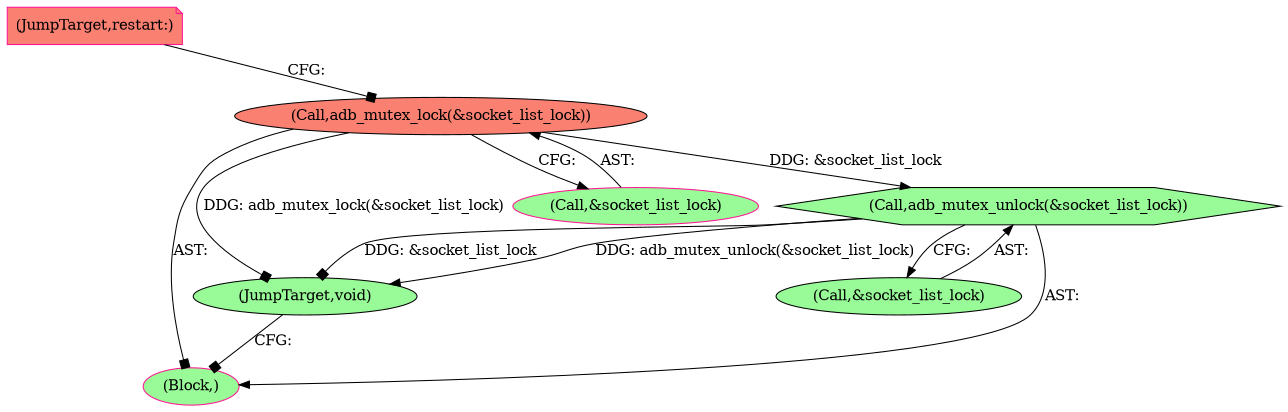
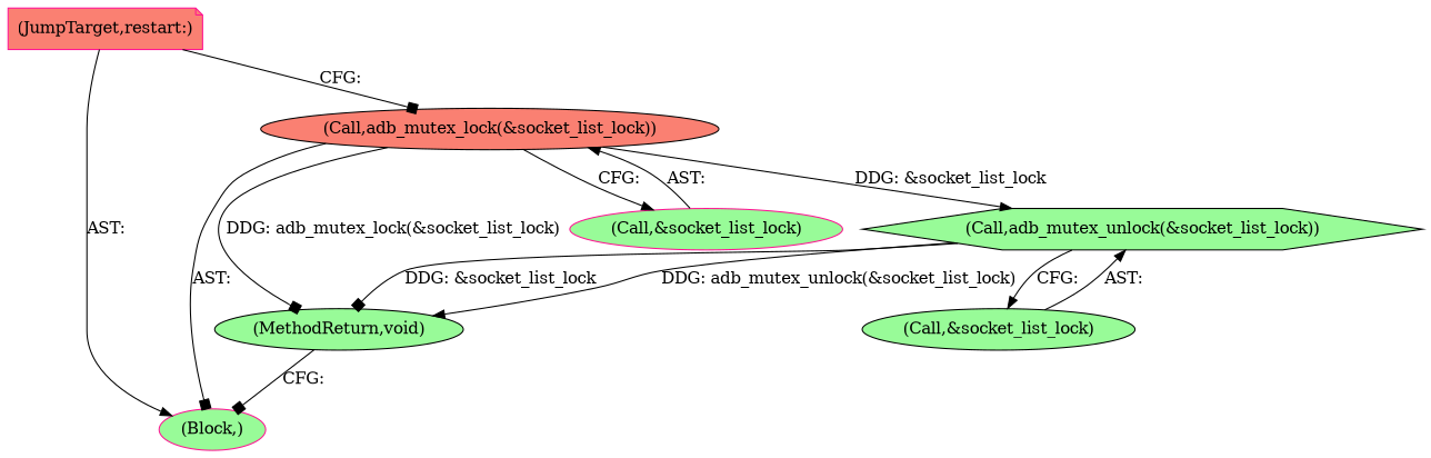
  digraph {
    node [color=black fillcolor=palegreen shape=ellipse style=filled]
    edge [arrowhead=normal]
    n1 [label="(Call,adb_mutex_unlock(&socket_list_lock))" shape=hexagon]
    n2 [label="(Call,&socket_list_lock)"]
    n3 [color=deeppink label="(Block,)"]
-   n4 [label="(JumpTarget,void)"]
+   n4 [label="(MethodReturn,void)"]
    n5 [fillcolor=salmon label="(Call,adb_mutex_lock(&socket_list_lock))"]
    n6 [color=deeppink label="(Call,&socket_list_lock)"]
    n7 [color=deeppink fillcolor=salmon label="(JumpTarget,restart:)" shape=note]
    n1 -> n2 [label="CFG: "]
-   n1 -> n3 [label="AST: "]
+   n7 -> n3 [label="AST: "]
    n1 -> n4 [arrowhead=box label="DDG: &socket_list_lock"]
    n1 -> n4 [label="DDG: adb_mutex_unlock(&socket_list_lock)"]
    n2 -> n1 [label="AST: "]
    n4 -> n3 [arrowhead=box label="CFG: "]
    n5 -> n1 [label="DDG: &socket_list_lock"]
    n5 -> n3 [arrowhead=box label="AST: "]
    n5 -> n4 [arrowhead=box label="DDG: adb_mutex_lock(&socket_list_lock)"]
    n5 -> n6 [label="CFG: "]
    n6 -> n5 [label="AST: "]
    n7 -> n5 [arrowhead=box label="CFG: "]
  }
